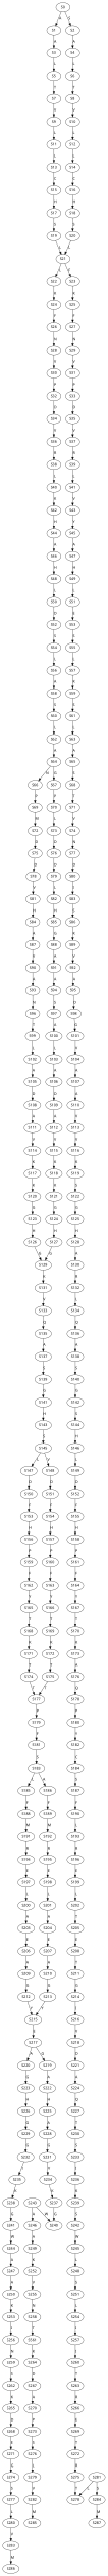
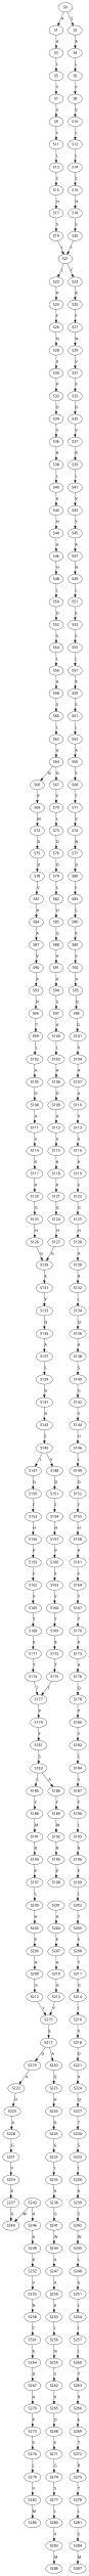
  strict digraph {
    fontname="Noto Sans"
    node [fontname="Noto Sans"]
    edge [fontname="Noto Sans"]
    S0
    S1
    S2
    S3
    S4
    S5
    S6
    S7
    S8
    S9
    S10
    S11
    S12
    S13
    S14
    S15
    S16
    S17
    S18
    S19
    S20
    S21
    S22
    S23
    S24
    S25
    S26
    S27
    S28
    S29
    S30
    S31
    S32
    S33
    S34
    S35
    S36
    S37
    S38
    S39
    S40
    S41
    S42
    S43
    S44
    S45
    S46
    S47
    S48
    S49
    S50
    S51
    S52
    S53
    S54
    S55
    S56
    S57
    S58
    S59
    S60
    S61
    S62
    S63
    S64
    S65
    S66
    S67
    S68
    S69
    S70
    S71
    S72
    S73
    S74
    S75
    S76
    S77
    S78
    S79
    S80
    S81
    S82
    S83
    S84
    S85
    S86
    S87
    S88
    S89
    S90
    S91
    S92
    S93
    S94
    S95
    S96
    S97
    S98
    S99
    S100
    S101
    S102
    S103
    S104
    S105
    S106
    S107
    S108
    S109
    S110
    S111
    S112
    S113
    S114
    S115
    S116
    S117
    S118
    S119
    S120
    S121
    S122
    S123
    S124
    S125
    S126
    S127
    S128
    S129
    S130
    S131
    S132
    S133
    S134
    S135
    S136
    S137
    S138
    S139
    S140
    S141
    S142
    S143
    S144
    S145
    S146
    S147
    S148
    S149
    S150
    S151
    S152
    S153
    S154
    S155
    S156
    S157
    S158
    S159
    S160
    S161
    S162
    S163
    S164
    S165
    S166
    S167
    S168
    S169
    S170
    S171
    S172
    S173
    S174
    S175
    S176
    S177
    S178
    S179
    S180
    S181
    S182
    S183
    S184
    S185
    S186
    S187
    S188
    S189
    S190
    S191
    S192
    S193
    S194
    S195
    S196
    S197
    S198
    S199
    S200
    S201
    S202
    S203
    S204
    S205
    S206
    S207
    S208
    S209
    S210
    S211
    S212
    S213
    S214
    S215
    S216
    S217
    S218
    S219
    S220
    S221
    S222
    S223
    S224
    S225
    S226
    S227
    S228
    S229
    S230
    S231
    S232
    S233
    S234
    S235
    S236
    S237
    S238
    S239
    S240
    S241
    S242
    S244
    S245
    S243
    S246
    S247
    S248
    S249
    S250
    S251
    S252
    S253
    S254
    S255
    S256
    S257
    S258
    S259
    S260
    n262 [label=S561]
    S262
    S263
    S264
    S265
    S266
    S267
    S268
    S269
    S270
    S271
    S272
    S273
    S274
    S275
    S276
    S277
    S278
    S279
    S280
    S281
    S282
    S283
    S284
    S285
    S286
    S287
    S0 -> S1 [label=A]
    S0 -> S2 [label=S]
    S1 -> S3 [label=A]
    S2 -> S4 [label=A]
    S3 -> S5 [label=L]
    S4 -> S6 [label=L]
    S5 -> S7 [label=T]
    S6 -> S8 [label=T]
    S7 -> S9 [label=V]
    S8 -> S10 [label=V]
    S9 -> S11 [label=L]
    S10 -> S12 [label=L]
    S11 -> S13 [label=L]
    S12 -> S14 [label=L]
    S13 -> S15 [label=C]
    S14 -> S16 [label=C]
    S15 -> S17 [label=H]
    S16 -> S18 [label=H]
    S17 -> S19 [label=S]
    S18 -> S20 [label=S]
    S19 -> S21 [label=L]
    S20 -> S21 [label=L]
    S21 -> S22 [label=L]
    S21 -> S23 [label=F]
    S22 -> S24 [label=K]
    S23 -> S25 [label=K]
    S24 -> S26 [label=F]
    S25 -> S27 [label=F]
    S26 -> S28 [label=N]
    S27 -> S29 [label=N]
    S28 -> S30 [label=V]
    S29 -> S31 [label=V]
    S30 -> S32 [label=P]
    S31 -> S33 [label=P]
    S32 -> S34 [label=D]
    S33 -> S35 [label=D]
    S34 -> S36 [label=V]
    S35 -> S37 [label=V]
    S36 -> S38 [label=R]
    S37 -> S39 [label=R]
    S38 -> S40 [label=L]
    S39 -> S41 [label=L]
    S40 -> S42 [label=K]
    S41 -> S43 [label=V]
    S42 -> S44 [label=H]
    S43 -> S45 [label=Y]
    S44 -> S46 [label=A]
    S45 -> S47 [label=A]
    S46 -> S48 [label=H]
    S47 -> S49 [label=H]
    S48 -> S50 [label=L]
    S49 -> S51 [label=L]
    S50 -> S52 [label=D]
    S51 -> S53 [label=E]
    S52 -> S54 [label=S]
    S53 -> S55 [label=S]
    S54 -> S56 [label=L]
    S55 -> S57 [label=L]
    S56 -> S58 [label=A]
    S57 -> S59 [label=K]
    S58 -> S60 [label=S]
    S59 -> S61 [label=S]
    S60 -> S62 [label=L]
    S61 -> S63 [label=L]
    S62 -> S64 [label=A]
    S63 -> S65 [label=A]
    S64 -> S66 [label=N]
    S64 -> S67 [label=G]
    S65 -> S68 [label=S]
    S66 -> S69 [label=P]
    S67 -> S70 [label=P]
    S68 -> S71 [label=T]
    S69 -> S72 [label=M]
    S70 -> S73 [label=L]
    S71 -> S74 [label=V]
    S72 -> S75 [label=D]
    S73 -> S76 [label=D]
    S74 -> S77 [label=N]
    S75 -> S78 [label=D]
    S76 -> S79 [label=D]
    S77 -> S80 [label=D]
    S78 -> S81 [label=V]
    S79 -> S82 [label=L]
    S80 -> S83 [label=I]
    S81 -> S84 [label=H]
    S82 -> S85 [label=H]
    S83 -> S86 [label=S]
    S84 -> S87 [label=A]
    S85 -> S88 [label=G]
    S86 -> S89 [label=K]
    S87 -> S90 [label=V]
    S88 -> S91 [label=A]
    S89 -> S92 [label=V]
    S90 -> S93 [label=A]
    S91 -> S94 [label=A]
    S92 -> S95 [label=A]
    S93 -> S96 [label=N]
    S94 -> S97 [label=S]
    S95 -> S98 [label=D]
    S96 -> S99 [label=T]
    S97 -> S100 [label=A]
    S98 -> S101 [label=G]
    S99 -> S102 [label=L]
    S100 -> S103 [label=L]
    S101 -> S104 [label=V]
    S102 -> S105 [label=A]
    S103 -> S106 [label=A]
    S104 -> S107 [label=A]
    S105 -> S108 [label=D]
    S106 -> S109 [label=D]
    S107 -> S110 [label=A]
    S108 -> S111 [label=A]
    S109 -> S112 [label=A]
    S110 -> S113 [label=V]
    S111 -> S114 [label=V]
    S112 -> S115 [label=V]
    S113 -> S116 [label=V]
    S114 -> S117 [label=K]
    S115 -> S118 [label=K]
    S116 -> S119 [label=K]
    S117 -> S120 [label=K]
    S118 -> S121 [label=K]
    S119 -> S122 [label=S]
    S120 -> S123 [label=G]
    S121 -> S124 [label=G]
    S122 -> S125 [label=G]
    S123 -> S126 [label=H]
    S124 -> S127 [label=H]
    S125 -> S128 [label=H]
    S126 -> S129 [label=G]
    S127 -> S129 [label=G]
    S128 -> S130 [label=A]
    S129 -> S131 [label=K]
    S130 -> S132 [label=R]
    S131 -> S133 [label=V]
    S132 -> S134 [label=L]
    S133 -> S135 [label=Q]
    S134 -> S136 [label=Q]
    S135 -> S137 [label=A]
    S136 -> S138 [label=A]
    S137 -> S139 [label=S]
    S138 -> S140 [label=S]
    S139 -> S141 [label=G]
    S140 -> S142 [label=G]
    S141 -> S143 [label=H]
    S142 -> S144 [label=S]
    S143 -> S145 [label=S]
    S144 -> S146 [label=H]
    S145 -> S147 [label=L]
    S145 -> S148 [label=V]
    S146 -> S149 [label=L]
    S147 -> S150 [label=D]
    S148 -> S151 [label=D]
    S149 -> S152 [label=D]
    S150 -> S153 [label=F]
    S151 -> S154 [label=F]
    S152 -> S155 [label=F]
    S153 -> S156 [label=H]
    S154 -> S157 [label=H]
    S155 -> S158 [label=H]
    S156 -> S159 [label=P]
    S157 -> S160 [label=P]
    S158 -> S161 [label=P]
    S159 -> S162 [label=F]
    S160 -> S163 [label=F]
    S161 -> S164 [label=F]
    S162 -> S165 [label=Y]
    S163 -> S166 [label=Y]
    S164 -> S167 [label=Y]
    S165 -> S168 [label=T]
    S166 -> S169 [label=T]
    S167 -> S170 [label=T]
    S168 -> S171 [label=K]
    S169 -> S172 [label=K]
    S170 -> S173 [label=K]
    S171 -> S174 [label=T]
    S172 -> S175 [label=T]
    S173 -> S176 [label=A]
    S174 -> S177 [label=T]
    S175 -> S177 [label=T]
    S176 -> S178 [label=Q]
    S177 -> S179 [label=P]
    S178 -> S180 [label=P]
    S179 -> S181 [label=F]
    S180 -> S182 [label=Y]
    S181 -> S183 [label=S]
    S182 -> S184 [label=C]
    S183 -> S185 [label=L]
    S183 -> S186 [label=A]
    S184 -> S187 [label=S]
    S185 -> S188 [label=F]
    S186 -> S189 [label=F]
    S187 -> S190 [label=F]
    S188 -> S191 [label=M]
    S189 -> S192 [label=M]
    S190 -> S193 [label=L]
    S191 -> S194 [label=R]
    S192 -> S195 [label=R]
    S193 -> S196 [label=R]
    S194 -> S197 [label=E]
    S195 -> S198 [label=E]
    S196 -> S199 [label=E]
    S197 -> S200 [label=L]
-   S198 -> S201 [label=L]
    S199 -> S202 [label=L]
    S200 -> S203 [label=A]
    S201 -> S204 [label=A]
    S202 -> S205 [label=T]
    S203 -> S206 [label=E]
    S204 -> S207 [label=E]
    S205 -> S208 [label=E]
    S206 -> S209 [label=A]
    S207 -> S210 [label=A]
    S208 -> S211 [label=T]
    S209 -> S212 [label=G]
    S210 -> S213 [label=G]
    S211 -> S214 [label=G]
    S212 -> S215 [label=Y]
    S213 -> S215 [label=Y]
    S214 -> S216 [label=I]
    S215 -> S217 [label=E]
    S216 -> S218 [label=V]
    S217 -> S219 [label=G]
    S217 -> S220 [label=A]
    S218 -> S221 [label=D]
    S219 -> S222 [label=A]
    S220 -> S223 [label=G]
    S221 -> S224 [label=A]
    S222 -> S225 [label=H]
    S223 -> S226 [label=H]
    S224 -> S227 [label=Q]
    S225 -> S228 [label=A]
    S226 -> S229 [label=G]
    S227 -> S230 [label=T]
    S228 -> S231 [label=G]
    S229 -> S232 [label=G]
    S230 -> S233 [label=S]
    S231 -> S234 [label=V]
    S232 -> S235 [label=I]
    S233 -> S236 [label=I]
    S234 -> S237 [label=K]
    S235 -> S238 [label=K]
    S236 -> S239 [label=K]
    S237 -> S240 [label=G]
    S238 -> S241 [label=G]
    S239 -> S242 [label=S]
    S241 -> S244 [label=W]
    S242 -> S245 [label=W]
    S244 -> S247 [label=A]
    S245 -> S248 [label=L]
    S243 -> S240 [label=W]
    S243 -> S246 [label=A]
    S246 -> S249 [label=A]
    S247 -> S250 [label=A]
    S248 -> S251 [label=S]
    S249 -> S252 [label=K]
    S250 -> S253 [label=K]
    S251 -> S254 [label=L]
    S252 -> S255 [label=V]
    S253 -> S256 [label=I]
    S254 -> S257 [label=I]
    S255 -> S258 [label=N]
    S256 -> S259 [label=N]
    S257 -> S260 [label=I]
    S258 -> n262 [label=T]
    S259 -> S262 [label=S]
    S260 -> S263 [label=T]
    n262 -> S264 [label=K]
    S262 -> S265 [label=K]
    S263 -> S266 [label=R]
    S264 -> S267 [label=D]
    S265 -> S268 [label=D]
    S266 -> S269 [label=E]
    S267 -> S270 [label=A]
    S268 -> S271 [label=E]
    S269 -> S272 [label=T]
    S270 -> S273 [label=P]
    S271 -> S274 [label=G]
    S272 -> S275 [label=R]
    S273 -> S276 [label=S]
    S274 -> S277 [label=S]
    S275 -> S278 [label=T]
    S276 -> S279 [label=L]
    S277 -> S280 [label=L]
-   S281 -> S278 [label=L]
+   S278 -> S281 [label=L]
    S279 -> S282 [label=V]
    S280 -> S283 [label=V]
    S281 -> S284 [label=S]
    S282 -> S285 [label=M]
    S283 -> S286 [label=M]
    S284 -> S287 [label=M]
  }
